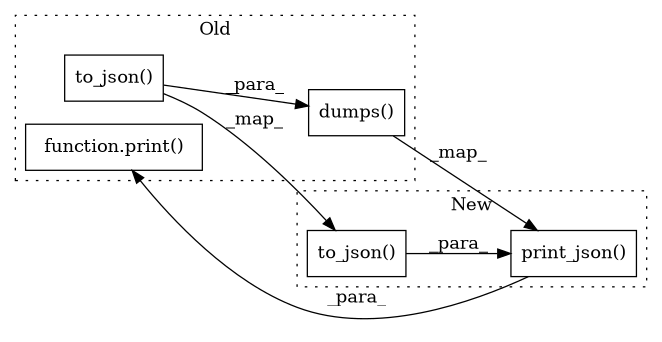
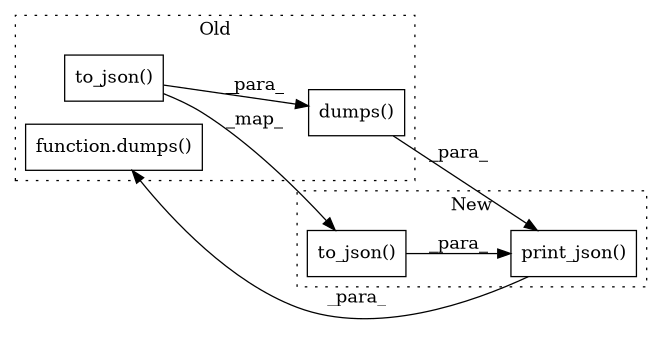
  digraph {
    rankdir=LR
    node [a=75 l=11 shape=box]
    n1 [l="11,11" label="dumps()" s="4100,4122"]
-   n2 [l="6,1" label="function.print()" s="4094,4133"]
+   n2 [l="6,1" label="function.dumps()" s="4094,4133"]
    n3 [label="to_json()" s=4111]
    n4 [l="33,1" label="print_json()" s="4121,4165"]
    n5 [label="to_json()" s=4154]
    subgraph cluster_1 {
      label=Old
      style=dotted
      n1
      n2
      n3
    }
    subgraph cluster_2 {
      label=New
      style=dotted
      n4
      n5
    }
-   n1 -> n4 [label=_map_]
+   n1 -> n4 [label=_para_]
    n3 -> n1 [label=_para_]
    n3 -> n5 [label=_map_]
    n4 -> n2 [label=_para_]
    n5 -> n4 [label=_para_]
  }
